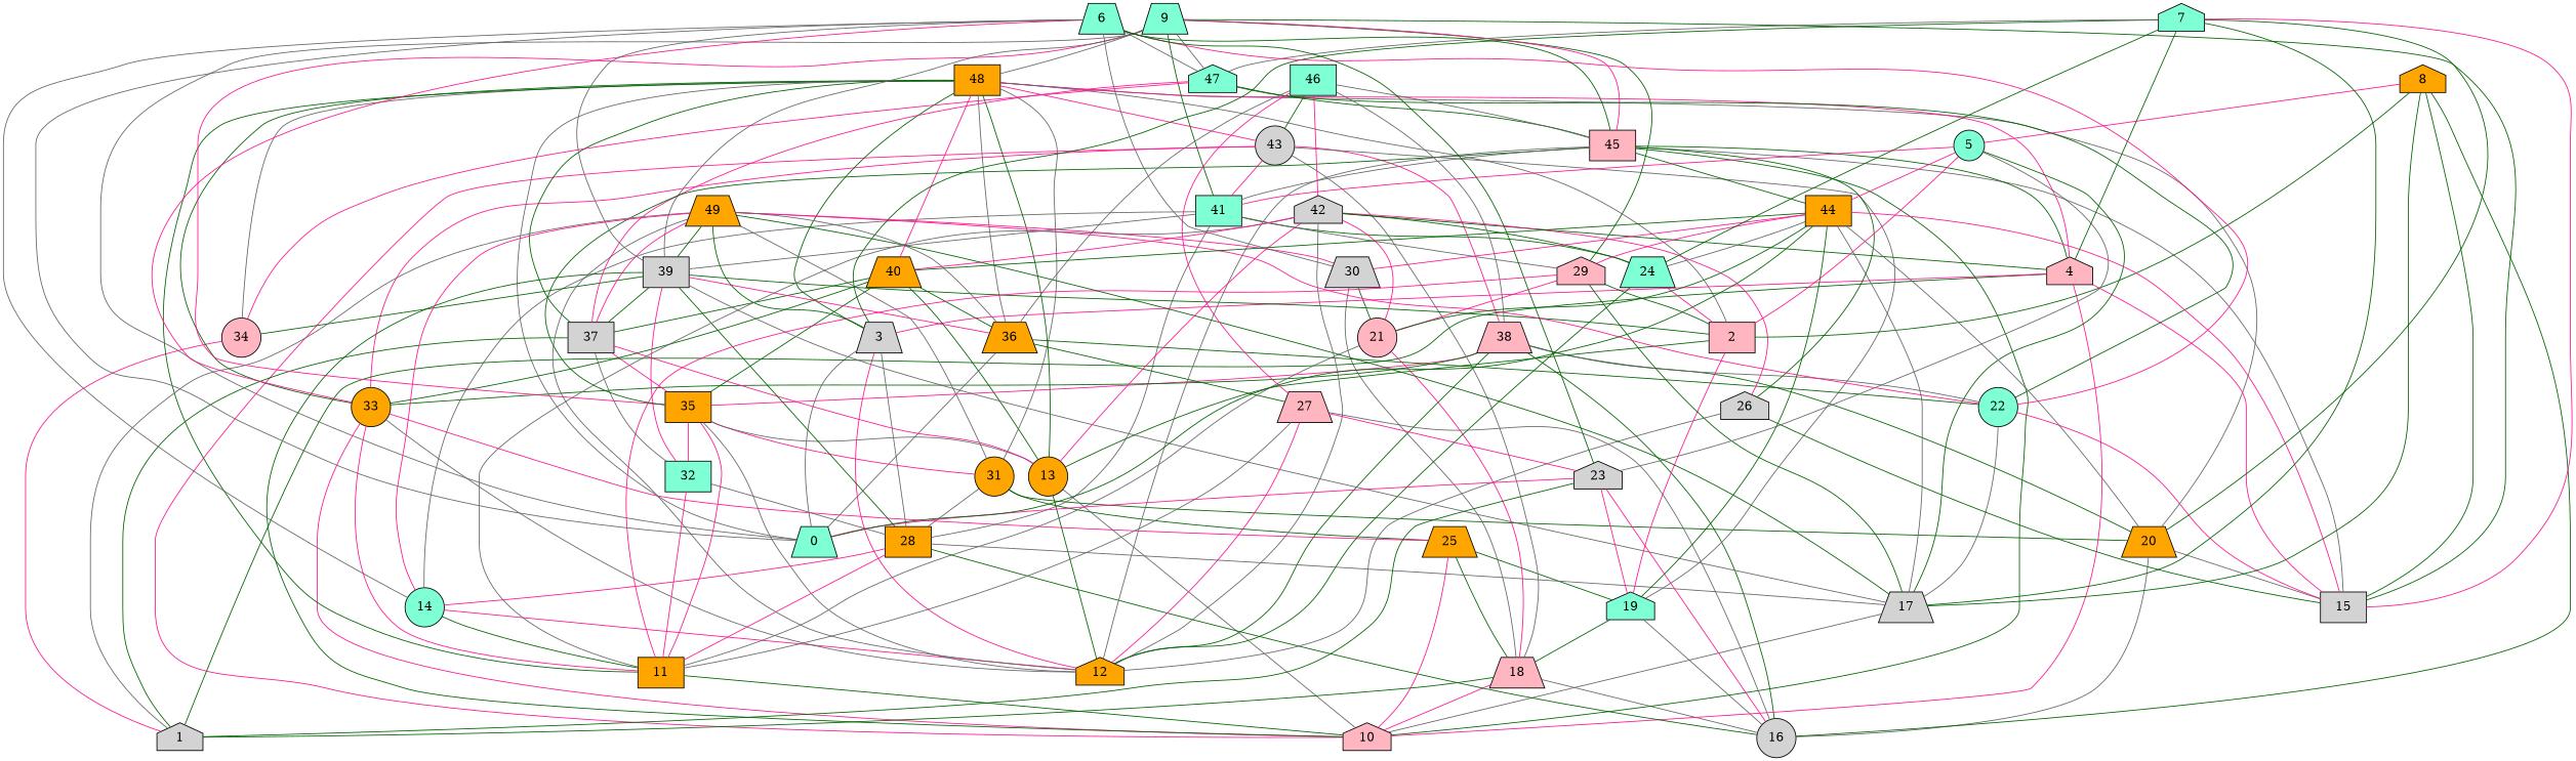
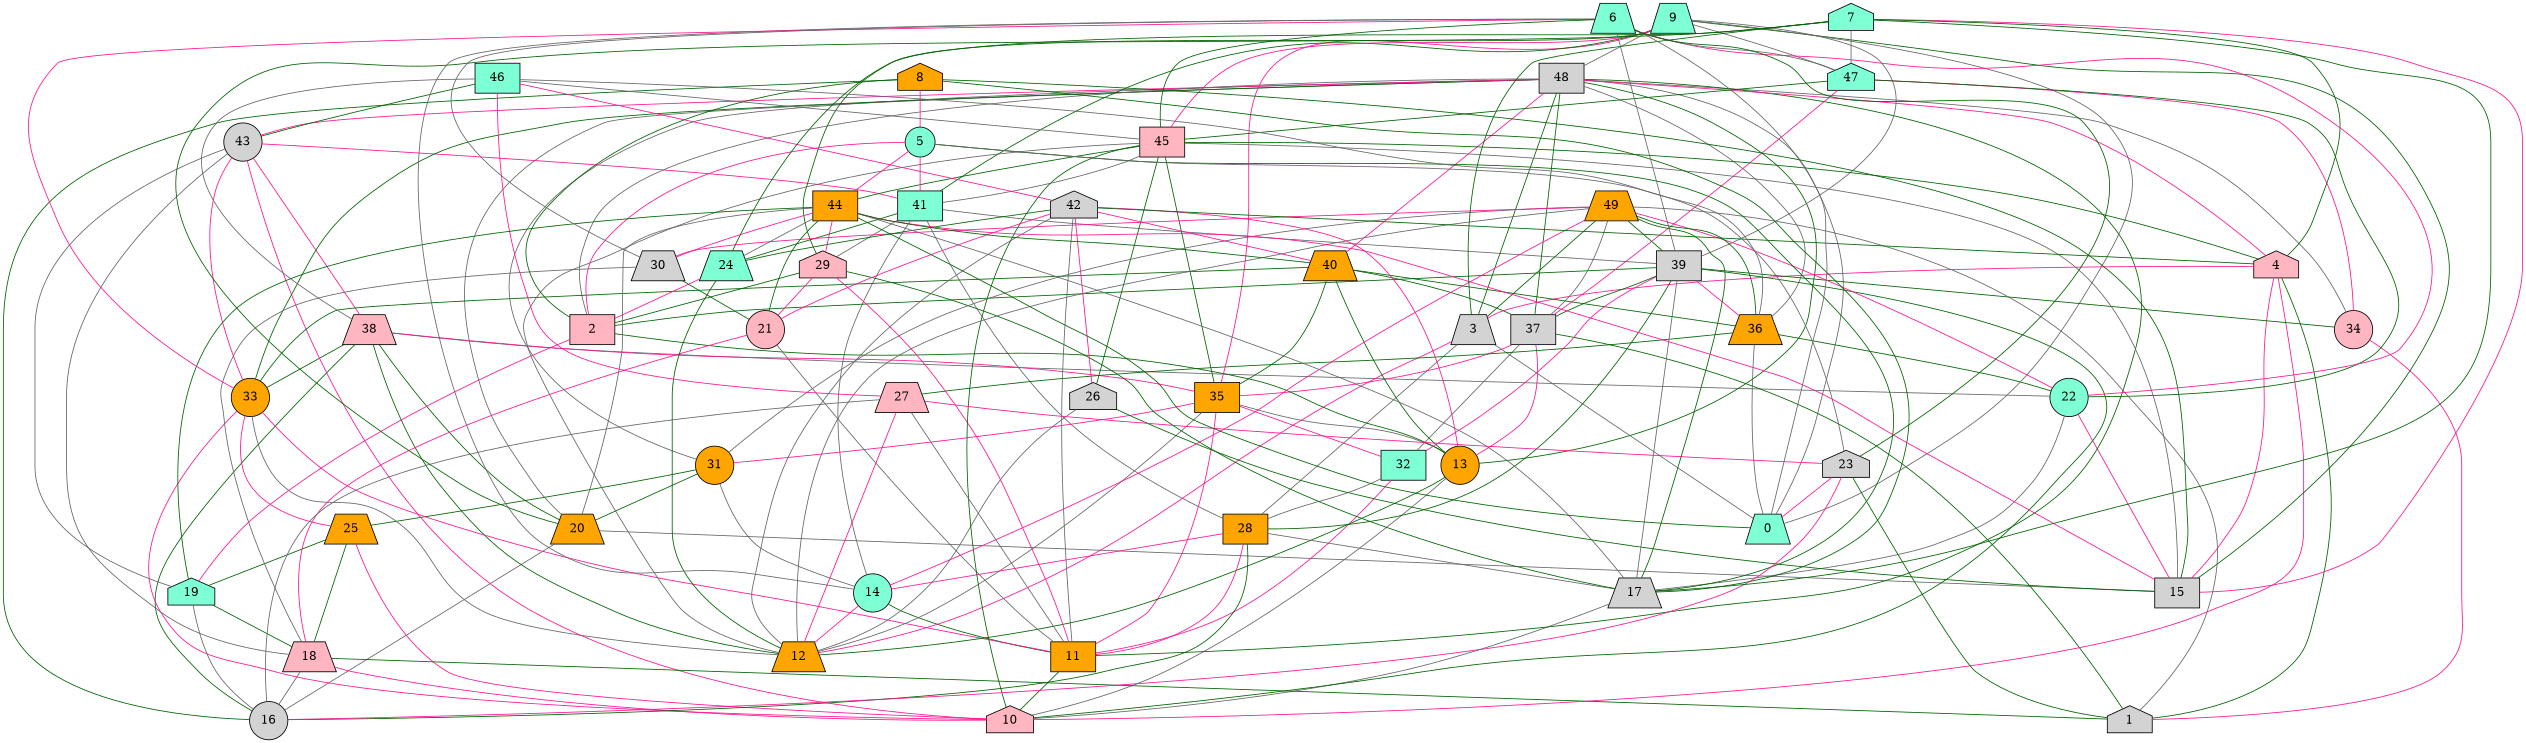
  digraph {
    node [fillcolor=orange shape=trapezium style=filled]
    edge [color=darkgreen dir=none]
    34 [fillcolor=lightpink shape=circle]
    1 [fillcolor=lightgrey shape=house]
    31 [shape=circle]
    20
    25
    14 [fillcolor=aquamarine shape=circle]
    16 [fillcolor=lightgrey shape=circle]
    15 [fillcolor=lightgrey shape=box]
    38 [fillcolor=lightpink]
    22 [fillcolor=aquamarine shape=circle]
    35 [shape=box]
-   12 [shape=house]
+   12
    33 [shape=circle]
    17 [fillcolor=lightgrey]
    13 [shape=circle]
    11 [shape=box]
    32 [fillcolor=aquamarine shape=box]
    43 [fillcolor=lightgrey shape=circle]
    10 [fillcolor=lightpink shape=house]
    19 [fillcolor=aquamarine shape=house]
    18 [fillcolor=lightpink]
    41 [fillcolor=aquamarine shape=box]
-   48 [shape=box]
+   48 [fillcolor=lightgrey shape=box]
    3 [fillcolor=lightgrey]
    0 [fillcolor=aquamarine]
    30 [fillcolor=lightgrey]
    37 [fillcolor=lightgrey shape=box]
    4 [fillcolor=lightpink shape=house]
    2 [fillcolor=lightpink shape=box]
    36
    40
    28 [shape=box]
    21 [fillcolor=lightpink shape=circle]
    26 [fillcolor=lightgrey shape=house]
    24 [fillcolor=aquamarine]
    9 [fillcolor=aquamarine]
    39 [fillcolor=lightgrey shape=box]
    47 [fillcolor=aquamarine shape=house]
    29 [fillcolor=lightpink shape=house]
    45 [fillcolor=lightpink shape=box]
    27 [fillcolor=lightpink]
    49
    42 [fillcolor=lightgrey shape=house]
    8 [shape=house]
    5 [fillcolor=aquamarine shape=circle]
    46 [fillcolor=aquamarine shape=box]
    23 [fillcolor=lightgrey shape=house]
    44 [shape=box]
    7 [fillcolor=aquamarine shape=house]
    6 [fillcolor=aquamarine]
    subgraph sub_1 {
      34
      1
      31
      20
      25
      14
      16
      15
      38
      22
      35
      12
      33
      17
      13
      11
      32
      43
      10
      19
      18
      41
      48
      3
      0
      30
      37
      4
      2
      36
      40
      28
      21
      26
      24
      9
      39
      47
      29
      45
      27
      49
      42
      8
      5
      46
      23
      44
      7
      6
    }
    34 -> 1 [color=deeppink]
    31 -> 20
    31 -> 25
-   31 -> 28 [color=gray40]
+   31 -> 14 [color=gray40]
    20 -> 16 [color=gray40]
    20 -> 15 [color=gray40]
    25 -> 10 [color=deeppink]
    25 -> 19
    25 -> 18
    14 -> 12 [color=deeppink]
    14 -> 11
    38 -> 20
    38 -> 16
    38 -> 22 [color=gray40]
    38 -> 35 [color=deeppink]
    38 -> 12
    38 -> 33
    22 -> 15 [color=deeppink]
    22 -> 17 [color=gray40]
    35 -> 31 [color=deeppink]
    35 -> 12 [color=gray40]
    35 -> 13 [color=gray40]
    35 -> 11 [color=deeppink]
    35 -> 32 [color=deeppink]
    33 -> 25 [color=deeppink]
    33 -> 12 [color=gray40]
    33 -> 11 [color=deeppink]
    33 -> 10 [color=deeppink]
    17 -> 10 [color=gray40]
    13 -> 12
    13 -> 10 [color=gray40]
    11 -> 10
    32 -> 11 [color=deeppink]
    32 -> 28 [color=gray40]
    43 -> 38 [color=deeppink]
    43 -> 33 [color=deeppink]
    43 -> 10 [color=deeppink]
    43 -> 19 [color=gray40]
    43 -> 18 [color=gray40]
    43 -> 41 [color=deeppink]
    19 -> 16 [color=gray40]
    19 -> 18
    18 -> 1
    18 -> 16 [color=gray40]
    18 -> 10 [color=deeppink]
    41 -> 14 [color=gray40]
    41 -> 28 [color=gray40]
    41 -> 24
    41 -> 39 [color=gray40]
    41 -> 29 [color=gray40]
    48 -> 34 [color=gray40]
    48 -> 31 [color=gray40]
    48 -> 20 [color=gray40]
    48 -> 33
    48 -> 13
    48 -> 11
    48 -> 43 [color=deeppink]
    48 -> 3
    48 -> 0 [color=gray40]
    48 -> 37
    48 -> 4 [color=deeppink]
    48 -> 2 [color=gray40]
    48 -> 36 [color=gray40]
    48 -> 40 [color=deeppink]
    3 -> 12 [color=deeppink]
    3 -> 0 [color=gray40]
    3 -> 28 [color=gray40]
    30 -> 18 [color=gray40]
    30 -> 21
    37 -> 1
    37 -> 35 [color=deeppink]
    37 -> 13 [color=deeppink]
    37 -> 32 [color=gray40]
    4 -> 1
    4 -> 15 [color=deeppink]
    4 -> 10 [color=deeppink]
    4 -> 3 [color=deeppink]
    2 -> 13
    2 -> 19 [color=deeppink]
    36 -> 22
    36 -> 0 [color=gray40]
    36 -> 27
    40 -> 35
    40 -> 33
    40 -> 13
    40 -> 37
    40 -> 36
    28 -> 14 [color=deeppink]
    28 -> 16
    28 -> 17 [color=gray40]
    28 -> 11 [color=deeppink]
    21 -> 11 [color=gray40]
    21 -> 18 [color=deeppink]
    26 -> 15
    26 -> 12 [color=gray40]
    24 -> 12
    24 -> 2 [color=deeppink]
    9 -> 15
    9 -> 35 [color=deeppink]
    9 -> 41
    9 -> 48 [color=gray40]
    9 -> 0 [color=gray40]
    9 -> 39 [color=gray40]
    9 -> 47 [color=gray40]
    9 -> 29
    9 -> 45 [color=deeppink]
    39 -> 34
    39 -> 17 [color=gray40]
    39 -> 32 [color=deeppink]
    39 -> 10
    39 -> 37
    39 -> 2
    39 -> 36 [color=deeppink]
    39 -> 28
    47 -> 34 [color=deeppink]
    47 -> 22
    47 -> 37 [color=deeppink]
    47 -> 45
    29 -> 17
    29 -> 11 [color=deeppink]
    29 -> 2
    29 -> 21 [color=deeppink]
    45 -> 15 [color=gray40]
    45 -> 35
    45 -> 12 [color=gray40]
    45 -> 10
    45 -> 41 [color=gray40]
    45 -> 4
    45 -> 26
    45 -> 44
    27 -> 16 [color=gray40]
    27 -> 12 [color=deeppink]
    27 -> 11 [color=gray40]
    27 -> 23 [color=deeppink]
    49 -> 1 [color=gray40]
    49 -> 31 [color=gray40]
    49 -> 14 [color=deeppink]
    49 -> 22 [color=deeppink]
    49 -> 12 [color=gray40]
    49 -> 17
    49 -> 3
    49 -> 30 [color=deeppink]
-   49 -> 37 [color=deeppink]
-   49 -> 36 [color=gray40]
+   49 -> 37 [color=gray40]
+   49 -> 36
    49 -> 39
    42 -> 12 [color=gray40]
    42 -> 13 [color=deeppink]
    42 -> 11 [color=gray40]
    42 -> 4
    42 -> 40 [color=deeppink]
    42 -> 21 [color=deeppink]
    42 -> 26 [color=deeppink]
    42 -> 24
    8 -> 16
    8 -> 15
    8 -> 17
    8 -> 2
    8 -> 5 [color=deeppink]
    5 -> 17
    5 -> 41 [color=deeppink]
    5 -> 2 [color=deeppink]
    5 -> 23 [color=gray40]
    5 -> 44 [color=deeppink]
    46 -> 38 [color=gray40]
    46 -> 43
    46 -> 36 [color=gray40]
    46 -> 45 [color=gray40]
    46 -> 27 [color=deeppink]
    46 -> 42 [color=deeppink]
    23 -> 1
    23 -> 16 [color=deeppink]
-   23 -> 19 [color=deeppink]
    23 -> 0 [color=deeppink]
    44 -> 20 [color=gray40]
    44 -> 15 [color=deeppink]
    44 -> 17 [color=gray40]
    44 -> 19
    44 -> 0
    44 -> 30 [color=deeppink]
    44 -> 40
    44 -> 21
    44 -> 24 [color=gray40]
    44 -> 29 [color=deeppink]
    7 -> 20
    7 -> 15 [color=deeppink]
    7 -> 17
    7 -> 3
    7 -> 4
    7 -> 24
    7 -> 47 [color=gray40]
    6 -> 14 [color=gray40]
    6 -> 22 [color=deeppink]
    6 -> 33 [color=deeppink]
    6 -> 0 [color=gray40]
    6 -> 30 [color=gray40]
    6 -> 39 [color=gray40]
    6 -> 47 [color=gray40]
    6 -> 45
    6 -> 23
  }
